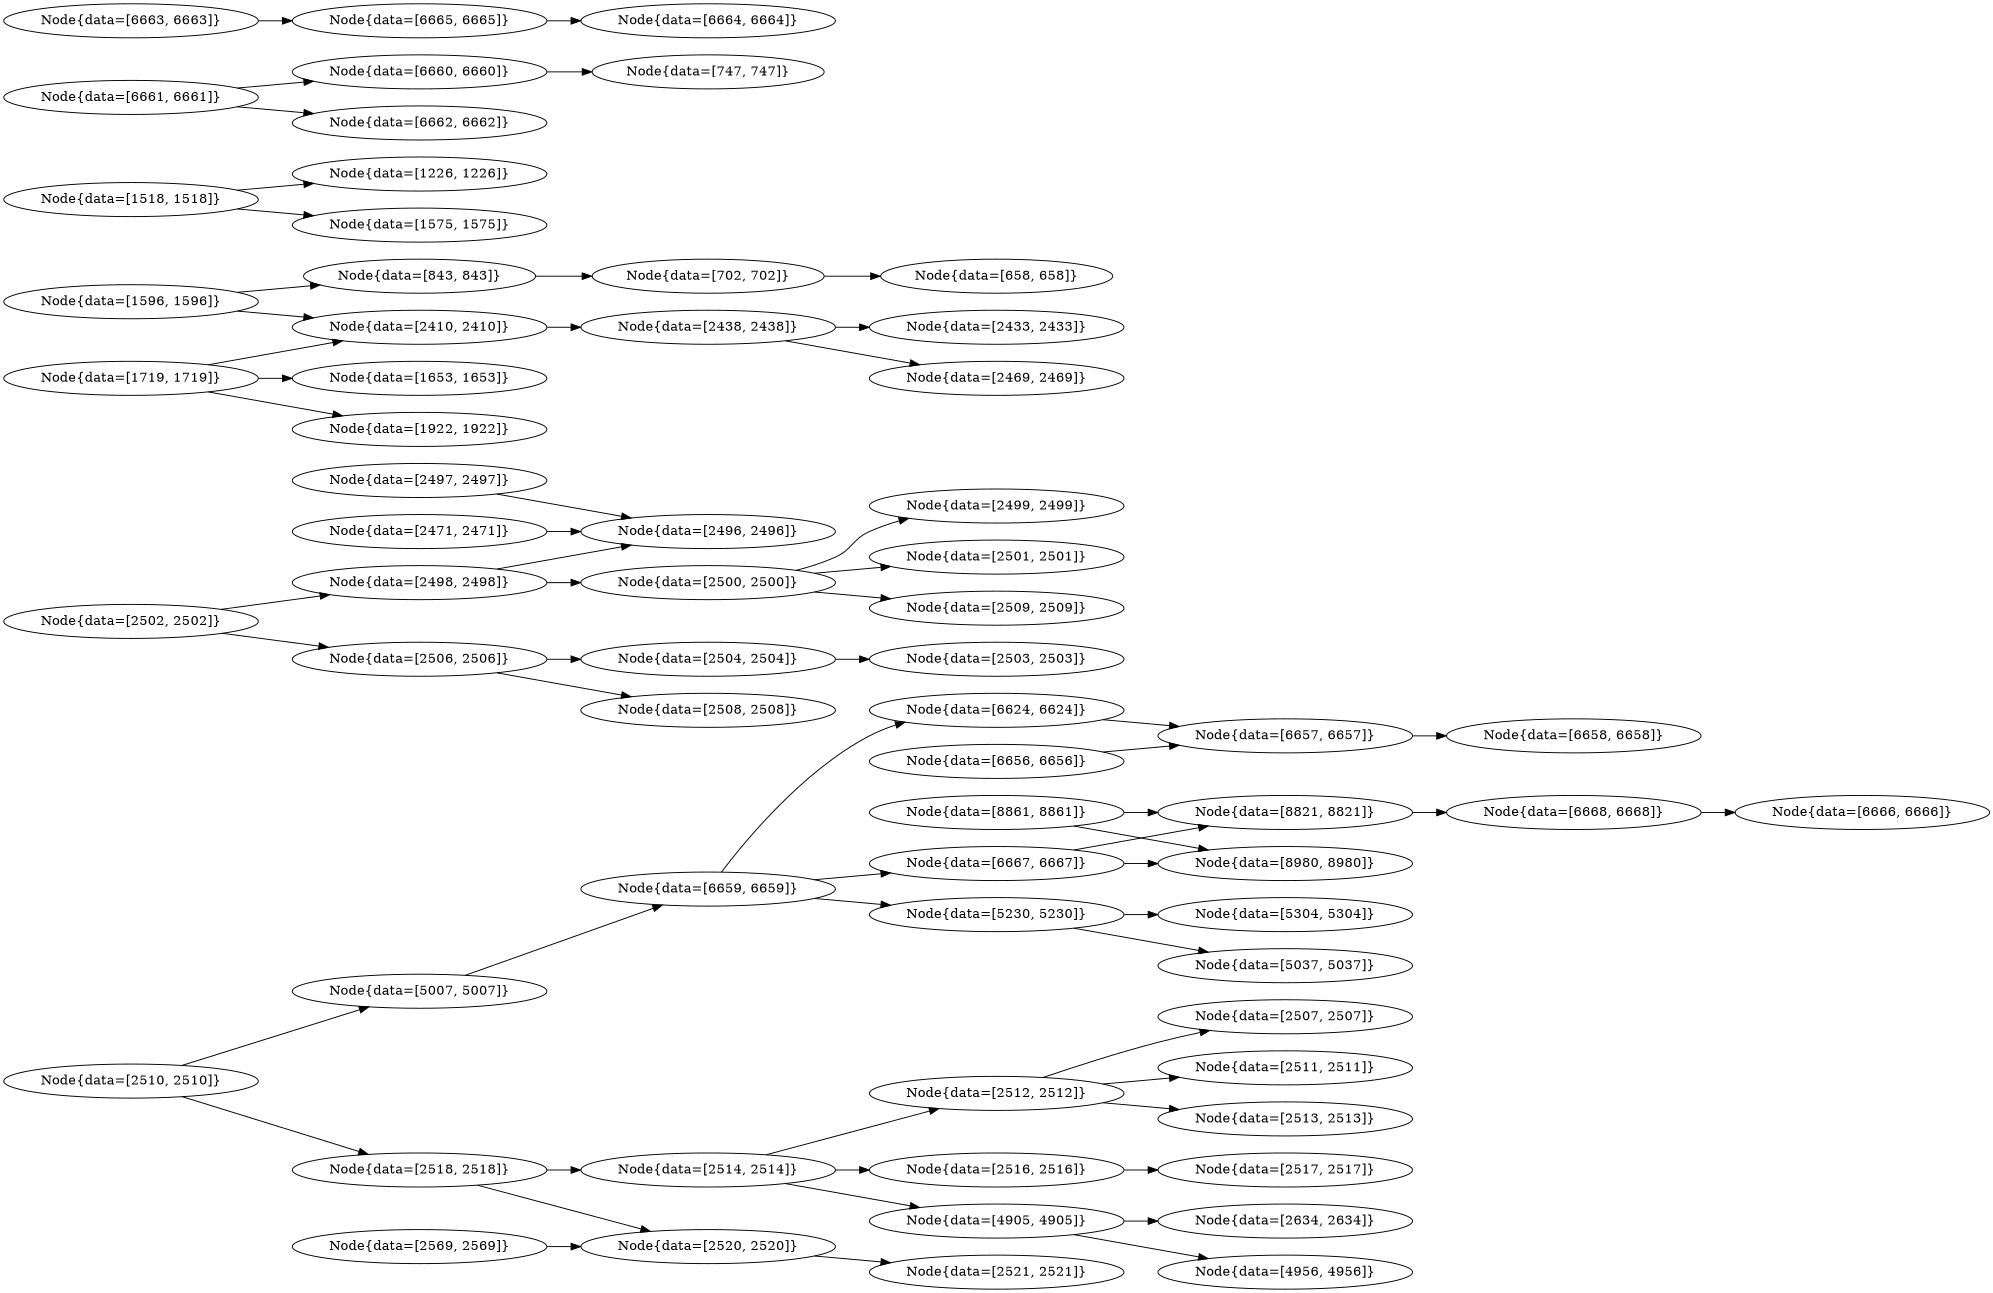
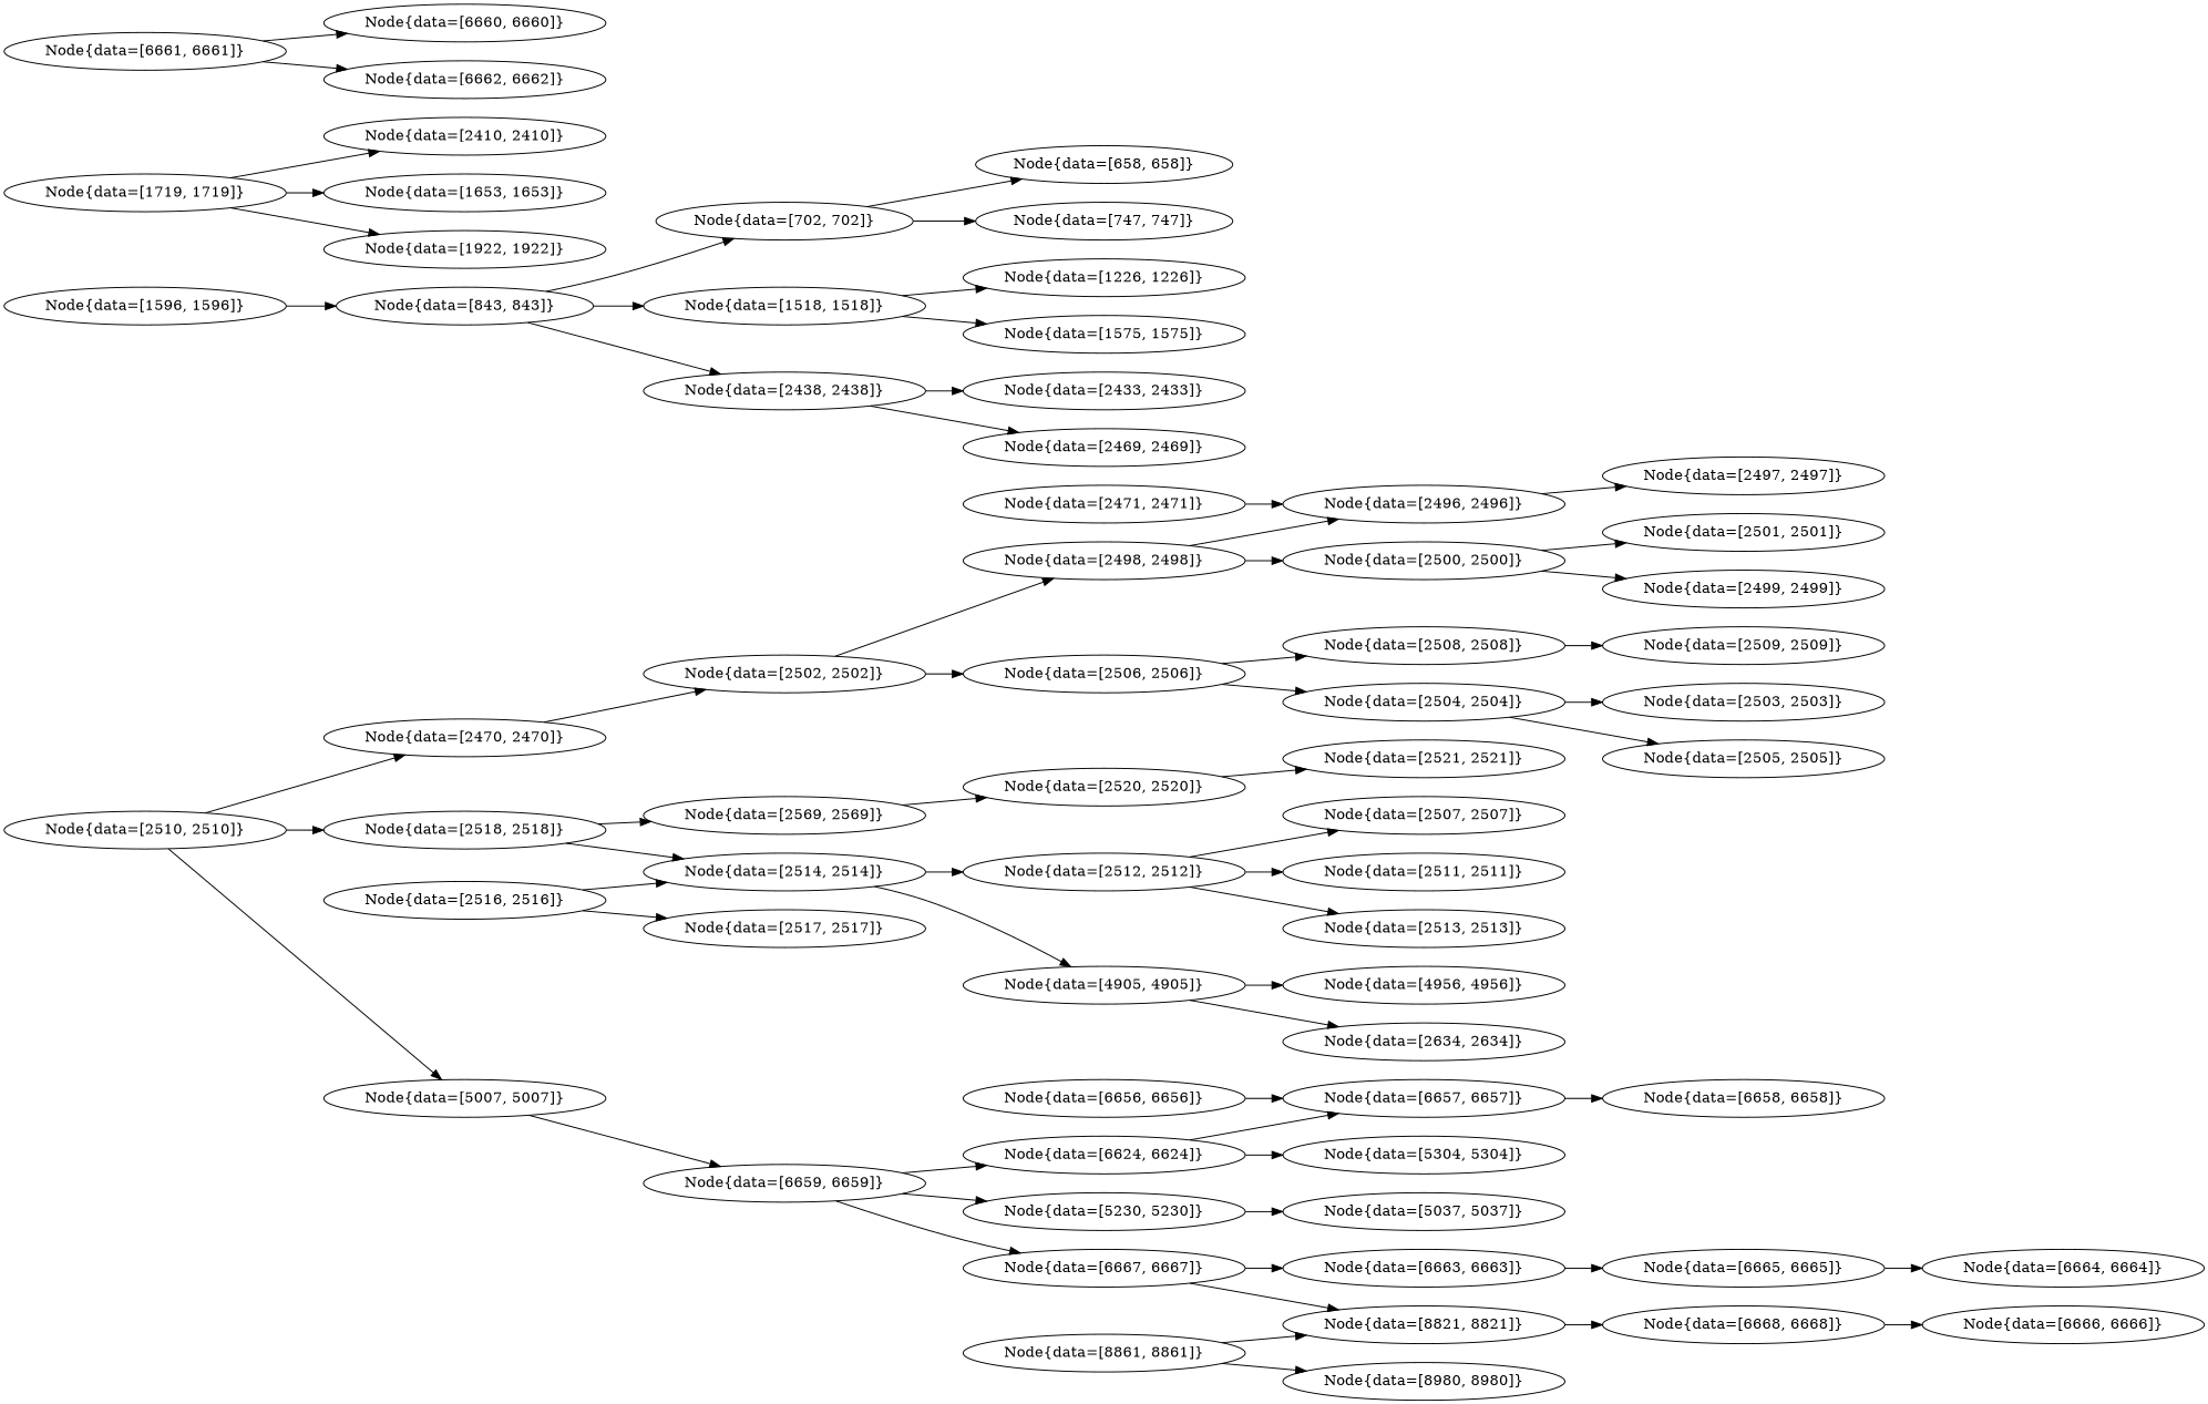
  digraph {
    rankdir=LR
    n1 [label="Node{data=[2510, 2510]}"]
+   n2 [label="Node{data=[2470, 2470]}"]
    n3 [label="Node{data=[5007, 5007]}"]
    n4 [label="Node{data=[2518, 2518]}"]
    n5 [label="Node{data=[2502, 2502]}"]
    n6 [label="Node{data=[6659, 6659]}"]
    n7 [label="Node{data=[1596, 1596]}"]
    n8 [label="Node{data=[843, 843]}"]
    n9 [label="Node{data=[2410, 2410]}"]
    n10 [label="Node{data=[2498, 2498]}"]
    n11 [label="Node{data=[2506, 2506]}"]
    n12 [label="Node{data=[702, 702]}"]
    n13 [label="Node{data=[1518, 1518]}"]
    n14 [label="Node{data=[2438, 2438]}"]
    n15 [label="Node{data=[658, 658]}"]
    n16 [label="Node{data=[747, 747]}"]
    n17 [label="Node{data=[1226, 1226]}"]
    n18 [label="Node{data=[1575, 1575]}"]
    n19 [label="Node{data=[1719, 1719]}"]
    n20 [label="Node{data=[1653, 1653]}"]
    n21 [label="Node{data=[1922, 1922]}"]
    n22 [label="Node{data=[2433, 2433]}"]
    n23 [label="Node{data=[2469, 2469]}"]
    n24 [label="Node{data=[2496, 2496]}"]
    n25 [label="Node{data=[2500, 2500]}"]
    n26 [label="Node{data=[2504, 2504]}"]
    n27 [label="Node{data=[2508, 2508]}"]
    n28 [label="Node{data=[2497, 2497]}"]
    n29 [label="Node{data=[2499, 2499]}"]
    n30 [label="Node{data=[2501, 2501]}"]
    n31 [label="Node{data=[2471, 2471]}"]
    n32 [label="Node{data=[2503, 2503]}"]
+   n33 [label="Node{data=[2505, 2505]}"]
    n34 [label="Node{data=[2509, 2509]}"]
    n35 [label="Node{data=[2507, 2507]}"]
    n36 [label="Node{data=[2514, 2514]}"]
    n37 [label="Node{data=[2569, 2569]}"]
    n38 [label="Node{data=[6624, 6624]}"]
    n39 [label="Node{data=[6667, 6667]}"]
    n40 [label="Node{data=[5230, 5230]}"]
    n41 [label="Node{data=[2512, 2512]}"]
    n42 [label="Node{data=[2516, 2516]}"]
    n43 [label="Node{data=[4905, 4905]}"]
    n44 [label="Node{data=[2520, 2520]}"]
    n45 [label="Node{data=[2511, 2511]}"]
    n46 [label="Node{data=[2513, 2513]}"]
    n47 [label="Node{data=[2517, 2517]}"]
    n48 [label="Node{data=[2521, 2521]}"]
    n49 [label="Node{data=[2634, 2634]}"]
    n50 [label="Node{data=[4956, 4956]}"]
    n51 [label="Node{data=[6657, 6657]}"]
    n52 [label="Node{data=[6663, 6663]}"]
    n53 [label="Node{data=[8821, 8821]}"]
    n54 [label="Node{data=[5037, 5037]}"]
    n55 [label="Node{data=[5304, 5304]}"]
    n56 [label="Node{data=[6658, 6658]}"]
    n57 [label="Node{data=[6656, 6656]}"]
    n58 [label="Node{data=[6665, 6665]}"]
    n59 [label="Node{data=[6668, 6668]}"]
    n60 [label="Node{data=[6661, 6661]}"]
    n61 [label="Node{data=[6660, 6660]}"]
    n62 [label="Node{data=[6662, 6662]}"]
    n63 [label="Node{data=[6664, 6664]}"]
    n64 [label="Node{data=[6666, 6666]}"]
    n65 [label="Node{data=[8861, 8861]}"]
    n66 [label="Node{data=[8980, 8980]}"]
+   n1 -> n2
    n1 -> n3
    n1 -> n4
+   n2 -> n5
    n3 -> n6
    n4 -> n36
-   n4 -> n44
+   n4 -> n37
    n5 -> n10
    n5 -> n11
    n6 -> n38
    n6 -> n39
    n6 -> n40
    n7 -> n8
-   n7 -> n9
    n8 -> n12
-   n9 -> n14
+   n8 -> n13
+   n8 -> n14
    n10 -> n24
    n10 -> n25
    n11 -> n26
    n11 -> n27
    n12 -> n15
-   n61 -> n16
+   n12 -> n16
    n13 -> n17
    n13 -> n18
    n14 -> n22
    n14 -> n23
    n19 -> n9
    n19 -> n20
    n19 -> n21
-   n28 -> n24
+   n24 -> n28
    n25 -> n29
    n25 -> n30
    n26 -> n32
-   n25 -> n34
+   n26 -> n33
+   n27 -> n34
    n31 -> n24
    n36 -> n41
-   n36 -> n42
+   n42 -> n36
    n36 -> n43
    n37 -> n44
    n38 -> n51
-   n39 -> n66
+   n39 -> n52
    n39 -> n53
    n40 -> n54
-   n40 -> n55
+   n38 -> n55
    n41 -> n35
    n41 -> n45
    n41 -> n46
    n42 -> n47
    n43 -> n49
    n43 -> n50
    n44 -> n48
    n51 -> n56
    n52 -> n58
    n53 -> n59
    n57 -> n51
    n58 -> n63
    n59 -> n64
    n60 -> n61
    n60 -> n62
    n65 -> n53
    n65 -> n66
  }
